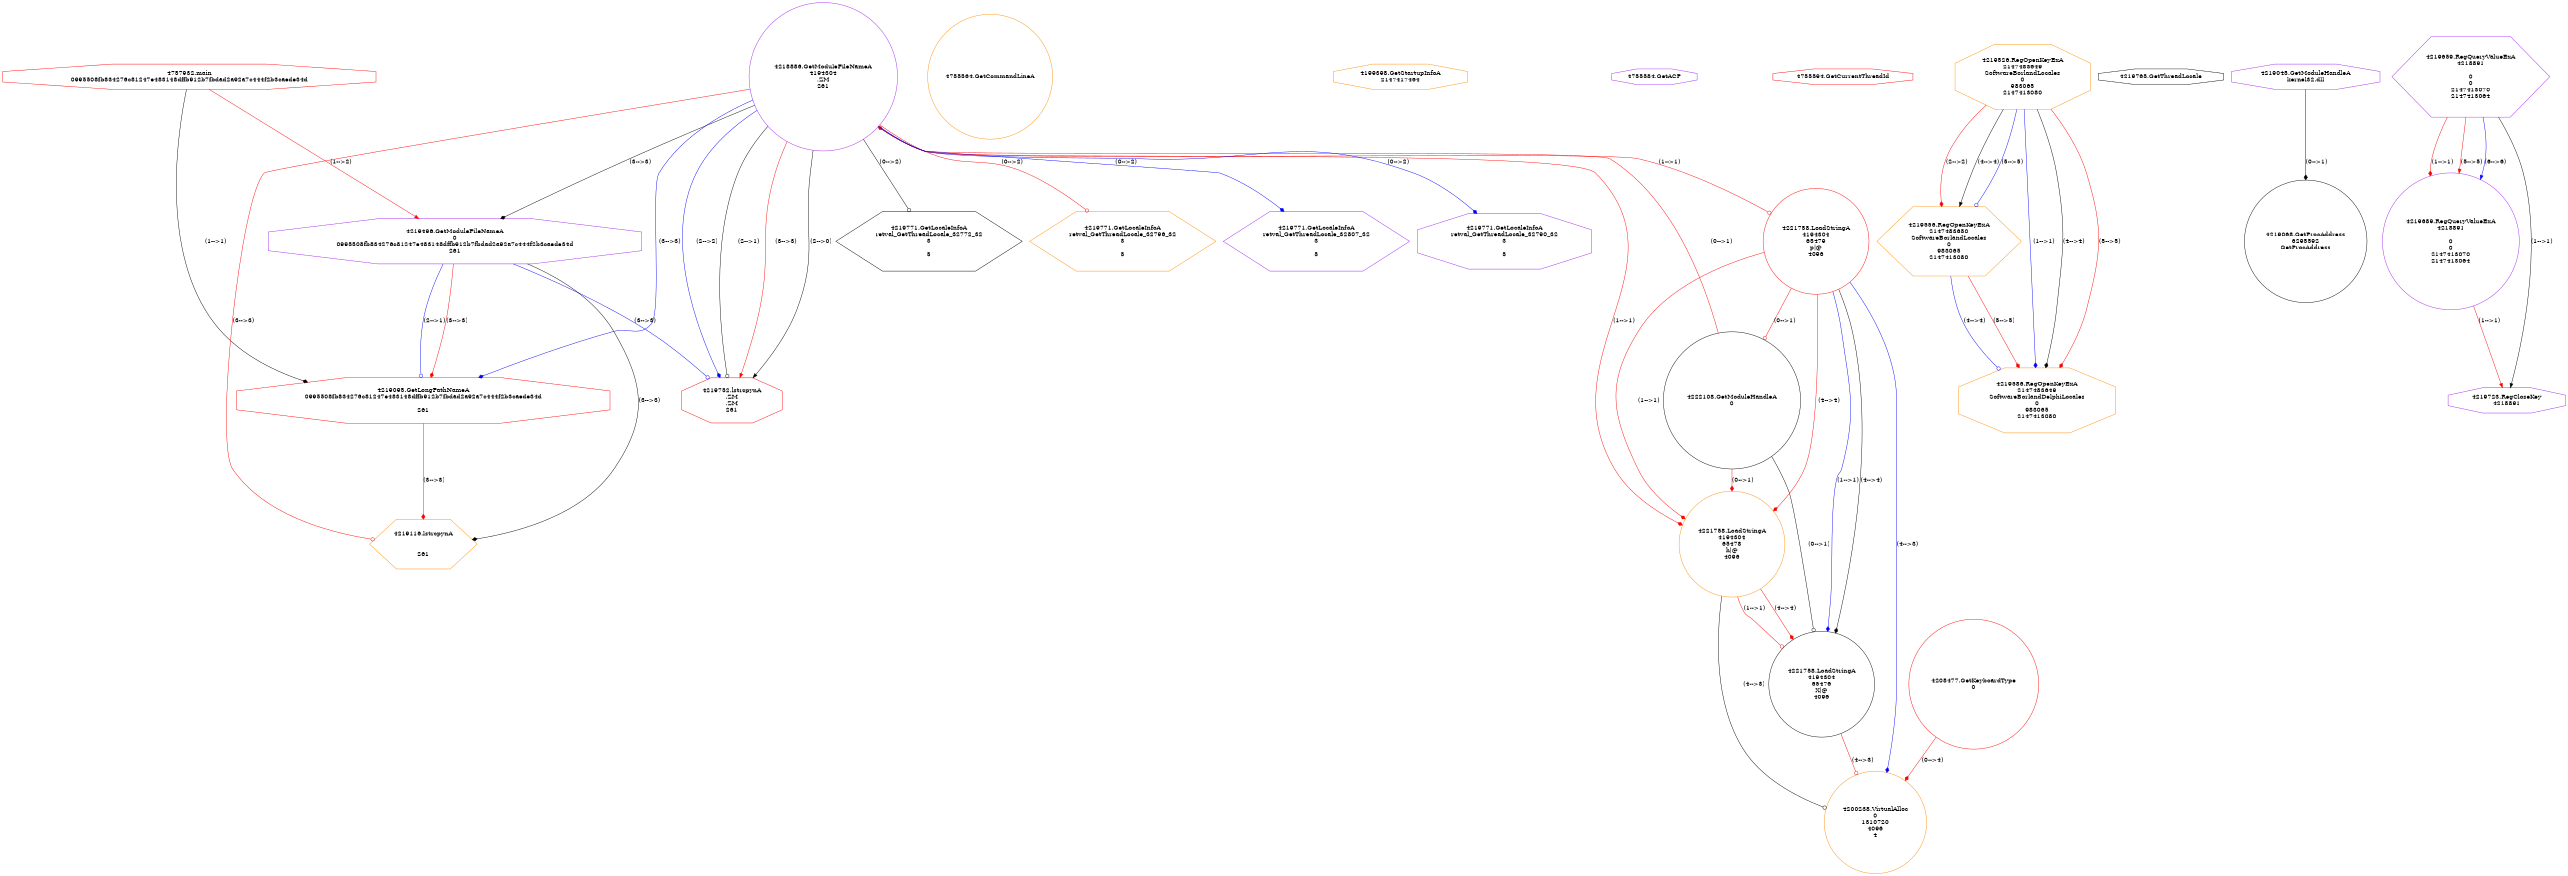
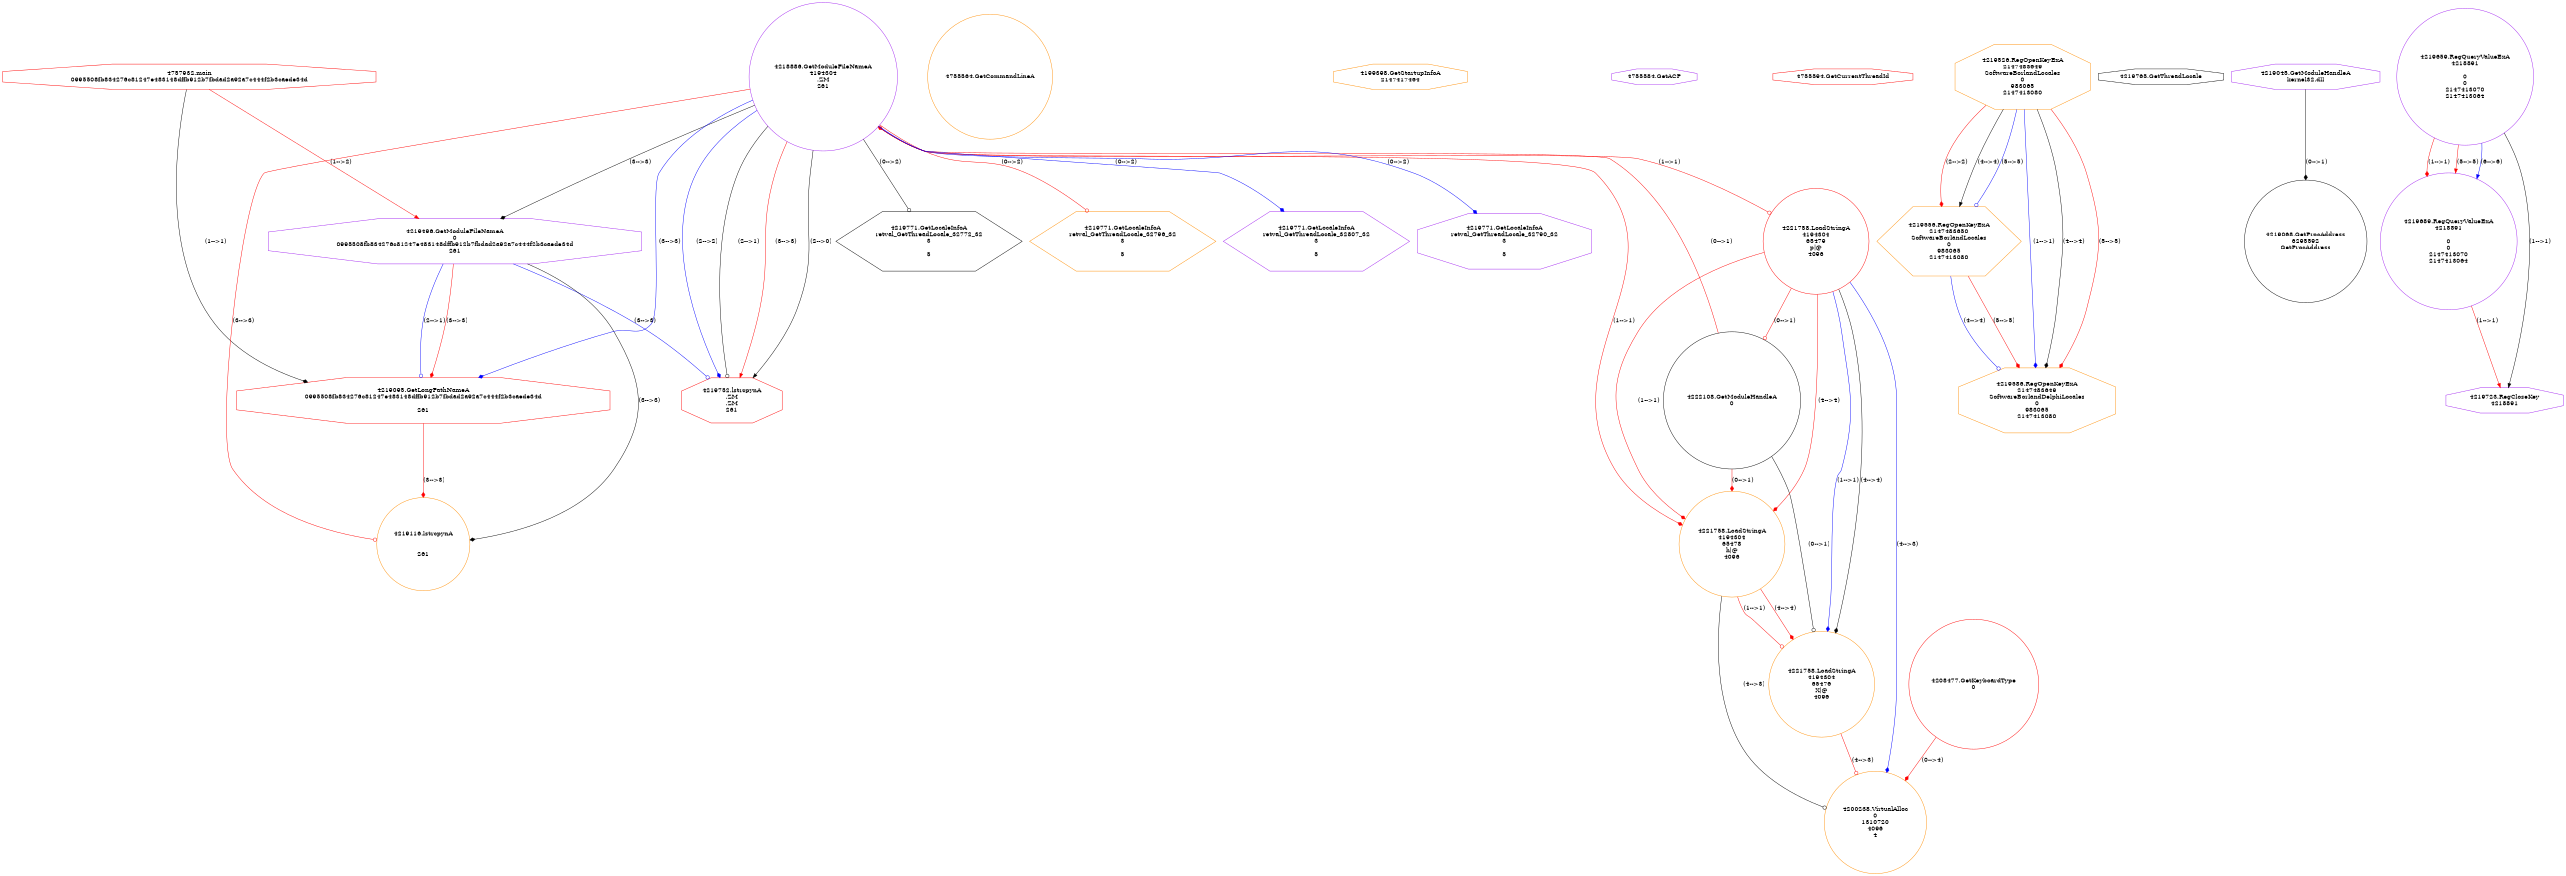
  digraph {
    node [color=darkorange shape=octagon]
    edge [arrowhead=diamond color=red]
    n1 [color=red label="4757932.main\n0995508fb834276c81247e483148dffb912b7fbdad2a92a7c444f2b3caede34d"]
    n2 [color=purple label="4219496.GetModuleFileNameA\n0\n0995508fb834276c81247e483148dffb912b7fbdad2a92a7c444f2b3caede34d\n261"]
    n3 [color=red label="4219095.GetLongPathNameA\n0995508fb834276c81247e483148dffb912b7fbdad2a92a7c444f2b3caede34d\n\n261"]
    n4 [color=red label="4219752.lstrcpynA\n.ZM\n.ZM\n261"]
-   n5 [label="4219116.lstrcpynA\n\n\n261" shape=hexagon]
+   n5 [label="4219116.lstrcpynA\n\n\n261" shape=circle]
    n6 [color=black label="4222108.GetModuleHandleA\n0" shape=circle]
    n7 [color=purple label="4218886.GetModuleFileNameA\n4194304\n.ZM\n261" shape=circle]
    n8 [label="4221758.LoadStringA\n4194304\n65478\nh|@\n4096" shape=circle]
-   n9 [color=black label="4221758.LoadStringA\n4194304\n65476\nX|@\n4096" shape=circle]
+   n9 [label="4221758.LoadStringA\n4194304\n65476\nX|@\n4096" shape=circle]
    n10 [color=red label="4221758.LoadStringA\n4194304\n65479\np|@\n4096" shape=circle]
    n11 [color=black label="4219771.GetLocaleInfoA\nretval_GetThreadLocale_32772_32\n3\n\n5" shape=hexagon]
    n12 [label="4219771.GetLocaleInfoA\nretval_GetThreadLocale_32796_32\n3\n\n5" shape=hexagon]
    n13 [color=purple label="4219771.GetLocaleInfoA\nretval_GetThreadLocale_32807_32\n3\n\n5" shape=hexagon]
    n14 [color=purple label="4219771.GetLocaleInfoA\nretval_GetThreadLocale_32790_32\n3\n\n5"]
    n15 [label="4200238.VirtualAlloc\n0\n1310720\n4096\n4" shape=circle]
    n16 [color=red label="4208477.GetKeyboardType\n0" shape=circle]
    n17 [label="4755564.GetCommandLineA\n" shape=circle]
    n18 [label="4199398.GetStartupInfoA\n2147417464"]
    n19 [color=purple label="4755584.GetACP\n"]
    n20 [color=red label="4755594.GetCurrentThreadId\n"]
    n21 [label="4219526.RegOpenKeyExA\n2147483649\nSoftware\Borland\Locales\n0\n983065\n2147413080"]
    n22 [label="4219556.RegOpenKeyExA\n2147483650\nSoftware\Borland\Locales\n0\n983065\n2147413080" shape=hexagon]
    n23 [label="4219586.RegOpenKeyExA\n2147483649\nSoftware\Borland\Delphi\Locales\n0\n983065\n2147413080"]
    n24 [color=black label="4219765.GetThreadLocale\n"]
    n25 [color=purple label="4219045.GetModuleHandleA\nkernel32.dll"]
    n26 [color=black label="4219068.GetProcAddress\n6295592\nGetProcAddress" shape=circle]
-   n27 [color=purple label="4219659.RegQueryValueExA\n4218891\n\n0\n0\n2147413070\n2147413064" shape=hexagon]
+   n27 [color=purple label="4219659.RegQueryValueExA\n4218891\n\n0\n0\n2147413070\n2147413064" shape=circle]
    n28 [color=purple label="4219689.RegQueryValueExA\n4218891\n\n0\n0\n2147413070\n2147413064" shape=circle]
    n29 [color=purple label="4219723.RegCloseKey\n4218891"]
    n1 -> n2 [arrowhead=normal label="(1-->2)"]
    n1 -> n3 [color=black label="(1-->1)"]
    n2 -> n3 [arrowhead=odot color=blue label="(2-->1)"]
    n2 -> n3 [label="(3-->3)"]
    n2 -> n4 [arrowhead=odot color=blue label="(3-->3)"]
    n2 -> n5 [color=black label="(3-->3)"]
    n3 -> n5 [label="(3-->3)"]
    n6 -> n7 [label="(0-->1)"]
    n6 -> n8 [label="(0-->1)"]
    n6 -> n9 [arrowhead=odot color=black label="(0-->1)"]
    n7 -> n2 [color=black label="(3-->3)"]
    n7 -> n3 [color=blue label="(3-->3)"]
    n7 -> n4 [arrowhead=odot color=black label="(2-->1)"]
    n7 -> n4 [color=blue label="(2-->2)"]
    n7 -> n4 [arrowhead=normal label="(3-->3)"]
    n7 -> n4 [arrowhead=normal color=black label="(2-->0)"]
    n7 -> n5 [arrowhead=odot label="(3-->3)"]
    n7 -> n8 [label="(1-->1)"]
    n7 -> n10 [arrowhead=odot label="(1-->1)"]
    n7 -> n11 [arrowhead=odot color=black label="(0-->2)"]
    n7 -> n12 [arrowhead=odot label="(0-->2)"]
    n7 -> n13 [color=blue label="(0-->2)"]
    n7 -> n14 [color=blue label="(0-->2)"]
    n8 -> n9 [arrowhead=odot label="(1-->1)"]
    n8 -> n9 [label="(4-->4)"]
    n8 -> n15 [arrowhead=odot color=black label="(4-->3)"]
    n9 -> n15 [arrowhead=odot label="(4-->3)"]
    n10 -> n6 [arrowhead=odot label="(0-->1)"]
    n10 -> n8 [label="(1-->1)"]
    n10 -> n8 [label="(4-->4)"]
    n10 -> n9 [color=blue label="(1-->1)"]
    n10 -> n9 [color=black label="(4-->4)"]
    n10 -> n15 [color=blue label="(4-->3)"]
    n16 -> n15 [label="(0-->4)"]
    n21 -> n22 [label="(2-->2)"]
    n21 -> n22 [arrowhead=normal color=black label="(4-->4)"]
    n21 -> n22 [arrowhead=odot color=blue label="(5-->5)"]
    n21 -> n23 [color=blue label="(1-->1)"]
    n21 -> n23 [color=black label="(4-->4)"]
    n21 -> n23 [label="(5-->5)"]
    n22 -> n23 [arrowhead=odot color=blue label="(4-->4)"]
    n22 -> n23 [label="(5-->5)"]
    n25 -> n26 [color=black label="(0-->1)"]
    n27 -> n28 [label="(1-->1)"]
    n27 -> n28 [arrowhead=normal label="(5-->5)"]
    n27 -> n28 [arrowhead=normal color=blue label="(6-->6)"]
    n27 -> n29 [arrowhead=normal color=black label="(1-->1)"]
    n28 -> n29 [arrowhead=normal label="(1-->1)"]
  }
